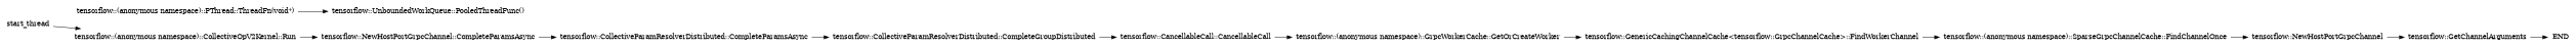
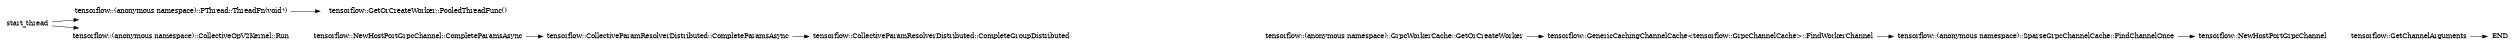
  digraph {
    rankdir=LR
    node [shape=plaintext]
    start_thread
    "tensorflow::(anonymous namespace)::PThread::ThreadFn(void*)"
    "tensorflow::(anonymous namespace)::CollectiveOpV2Kernel::Run"
-   "tensorflow::UnboundedWorkQueue::PooledThreadFunc()"
+   "tensorflow::UnboundedWorkQueue::PooledThreadFunc()" [label="tensorflow::GetOrCreateWorker::PooledThreadFunc()"]
    n5 [label="tensorflow::NewHostPortGrpcChannel::CompleteParamsAsync"]
    "tensorflow::CollectiveParamResolverDistributed::CompleteParamsAsync"
    "tensorflow::CollectiveParamResolverDistributed::CompleteGroupDistributed"
-   "tensorflow::CancellableCall::CancellableCall"
    "tensorflow::(anonymous namespace)::GrpcWorkerCache::GetOrCreateWorker"
    "tensorflow::GenericCachingChannelCache<tensorflow::GrpcChannelCache>::FindWorkerChannel"
    "tensorflow::(anonymous namespace)::SparseGrpcChannelCache::FindChannelOnce"
    "tensorflow::NewHostPortGrpcChannel"
    "tensorflow::GetChannelArguments"
    END
+   start_thread -> "tensorflow::(anonymous namespace)::PThread::ThreadFn(void*)"
    start_thread -> "tensorflow::(anonymous namespace)::CollectiveOpV2Kernel::Run"
    "tensorflow::(anonymous namespace)::PThread::ThreadFn(void*)" -> "tensorflow::UnboundedWorkQueue::PooledThreadFunc()"
-   "tensorflow::(anonymous namespace)::CollectiveOpV2Kernel::Run" -> n5
    n5 -> "tensorflow::CollectiveParamResolverDistributed::CompleteParamsAsync"
    "tensorflow::CollectiveParamResolverDistributed::CompleteParamsAsync" -> "tensorflow::CollectiveParamResolverDistributed::CompleteGroupDistributed"
-   "tensorflow::CollectiveParamResolverDistributed::CompleteGroupDistributed" -> "tensorflow::CancellableCall::CancellableCall"
-   "tensorflow::CancellableCall::CancellableCall" -> "tensorflow::(anonymous namespace)::GrpcWorkerCache::GetOrCreateWorker"
    "tensorflow::(anonymous namespace)::GrpcWorkerCache::GetOrCreateWorker" -> "tensorflow::GenericCachingChannelCache<tensorflow::GrpcChannelCache>::FindWorkerChannel"
    "tensorflow::GenericCachingChannelCache<tensorflow::GrpcChannelCache>::FindWorkerChannel" -> "tensorflow::(anonymous namespace)::SparseGrpcChannelCache::FindChannelOnce"
    "tensorflow::(anonymous namespace)::SparseGrpcChannelCache::FindChannelOnce" -> "tensorflow::NewHostPortGrpcChannel"
-   "tensorflow::NewHostPortGrpcChannel" -> "tensorflow::GetChannelArguments"
    "tensorflow::GetChannelArguments" -> END
  }
